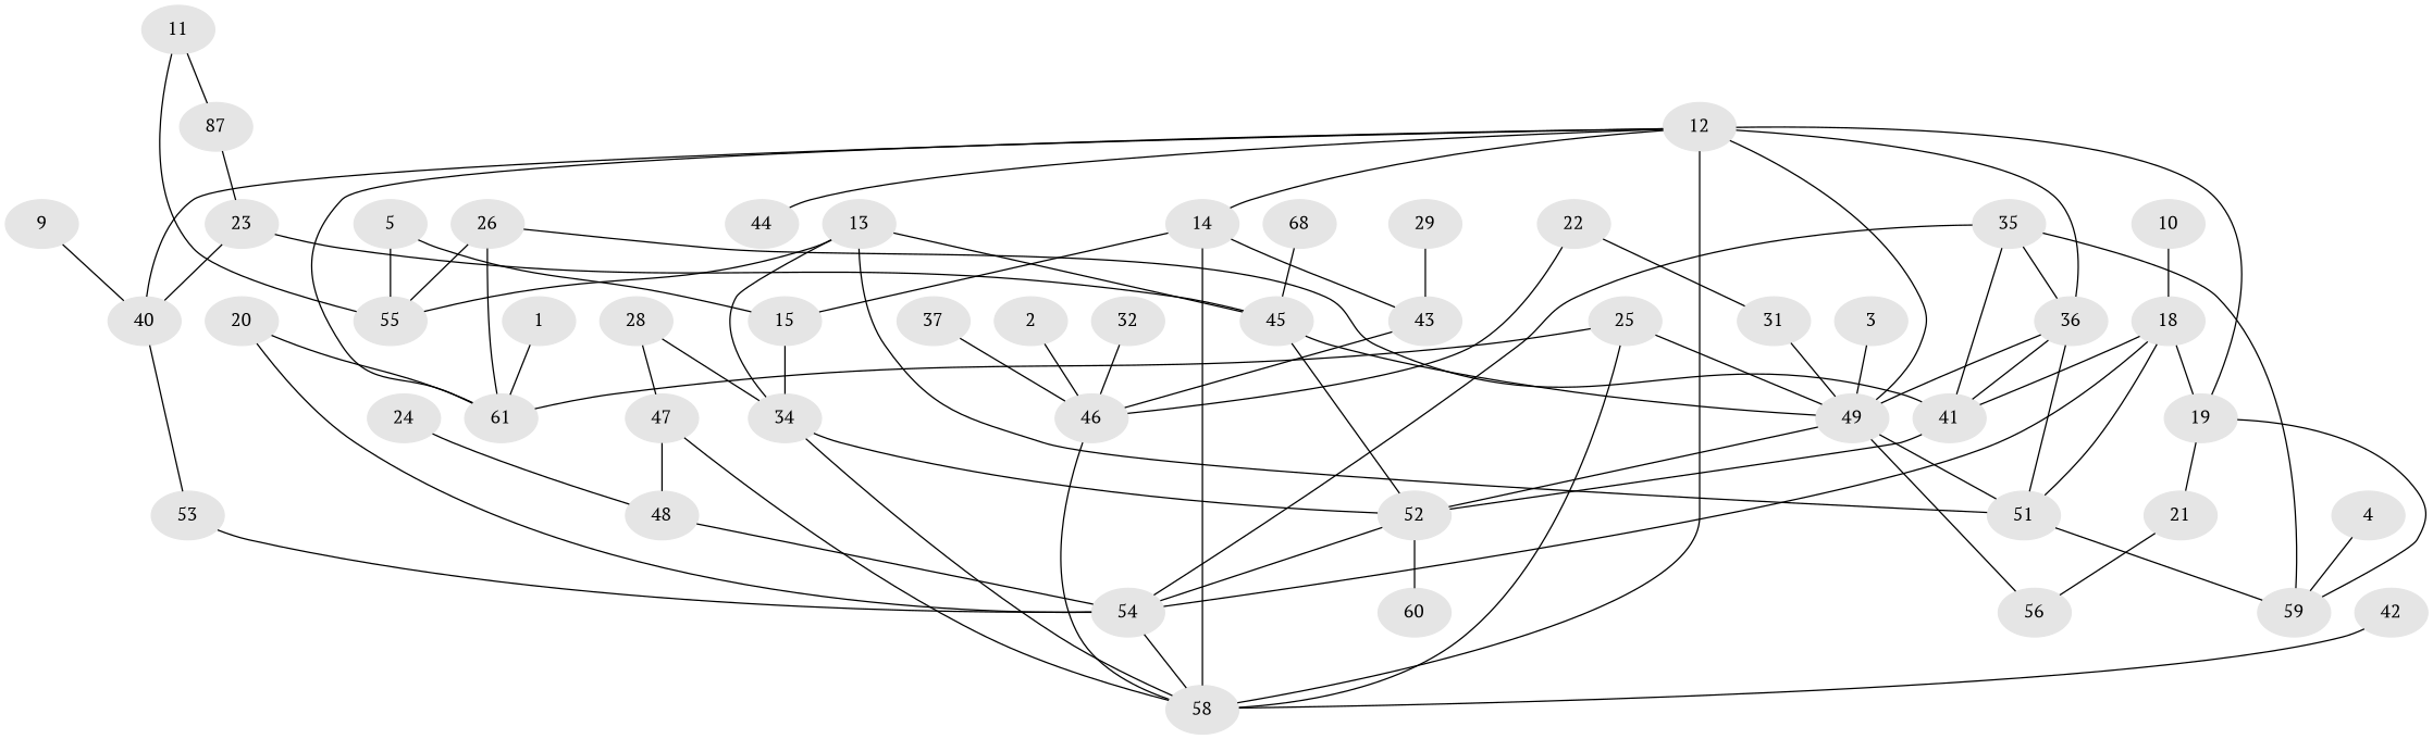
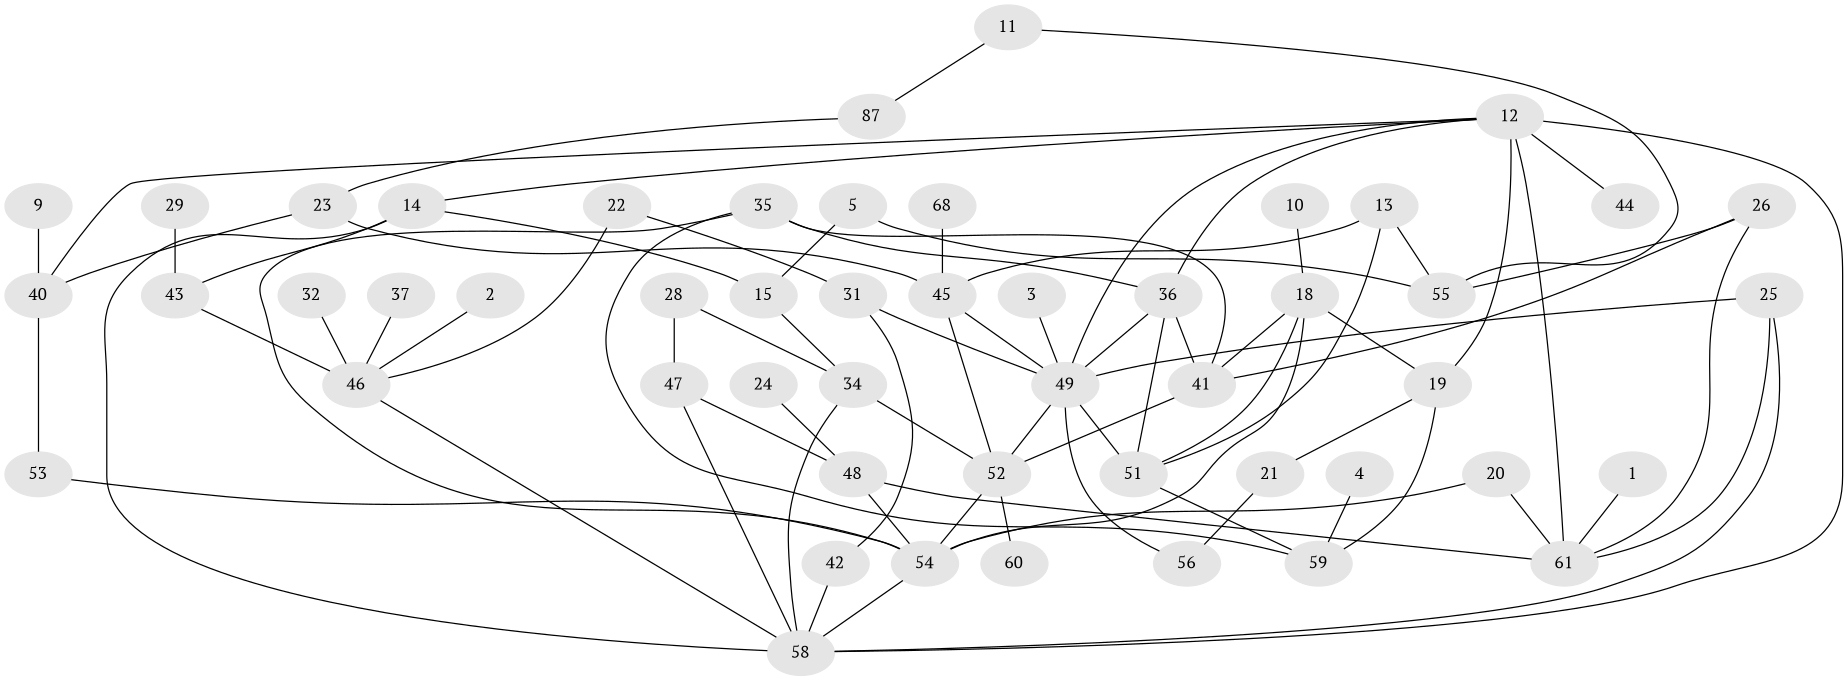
  graph {
    fontname="PT Serif"
    node [color=gray90 fontname="PT Serif" style=filled]
    edge [fontname="PT Serif" weight=1.0]
    1
    61
    2
    46
    58
    3
    49
    52
    51
    56
    54
    60
    4
    59
    5
    15
    55
    34
    9
    40
    53
    10
    18
    19
    41
    11
    n27 [label=87]
    23
    12
    14
    36
    44
    43
    21
    13
    45
    20
    22
    31
    42
    24
    48
    25
    26
    28
    47
    29
    32
    35
    37
    n51 [label=68]
    1 -- 61
    2 -- 46
    46 -- 58
    3 -- 49
    49 -- 52
    49 -- 51
    49 -- 56
    52 -- 54
    52 -- 60
    51 -- 59
    54 -- 58
    4 -- 59
    5 -- 15
    5 -- 55
    15 -- 34 [weight=2.0]
    34 -- 58
    34 -- 52
    9 -- 40
    40 -- 53
    53 -- 54
    10 -- 18
    18 -- 51
    18 -- 54
    18 -- 19 [weight=2.0]
    18 -- 41
    19 -- 59
    19 -- 21
    41 -- 52 [weight=2.0]
    11 -- 55
    11 -- n27
    n27 -- 23
    23 -- 40
    23 -- 45
    12 -- 61
    12 -- 58 [weight=2.0]
    12 -- 49
    12 -- 40
    12 -- 19
    12 -- 14
    12 -- 36
    12 -- 44
    14 -- 58 [weight=2.0]
    14 -- 15
    14 -- 43
    36 -- 49
    36 -- 51 [weight=2.0]
    36 -- 41
    43 -- 46
    21 -- 56
    13 -- 51
    13 -- 55
-   13 -- 34
    13 -- 45
    45 -- 49
    45 -- 52
    20 -- 61
    20 -- 54
    22 -- 46
    22 -- 31
    31 -- 49
+   31 -- 42
    42 -- 58
    24 -- 48
+   48 -- 61 [weight=2.0]
    48 -- 54
    25 -- 61
    25 -- 58
    25 -- 49
    26 -- 61
    26 -- 55
    26 -- 41
    28 -- 34
    28 -- 47
    47 -- 58
    47 -- 48
    29 -- 43
    32 -- 46
    35 -- 54
    35 -- 59
    35 -- 41 [weight=2.0]
    35 -- 36
    37 -- 46
    n51 -- 45 [weight=2.0]
  }
